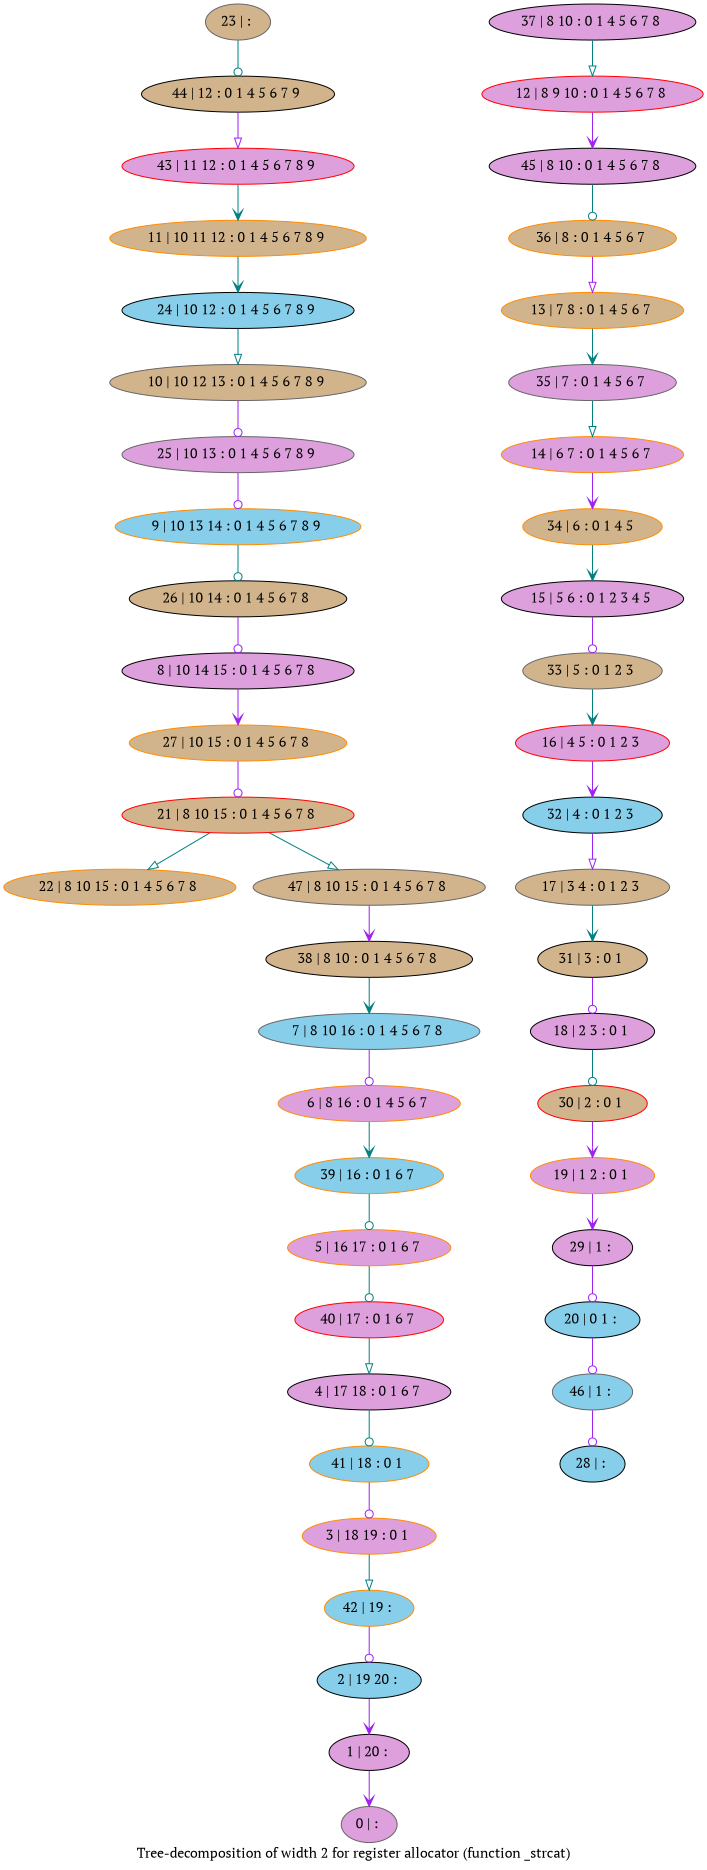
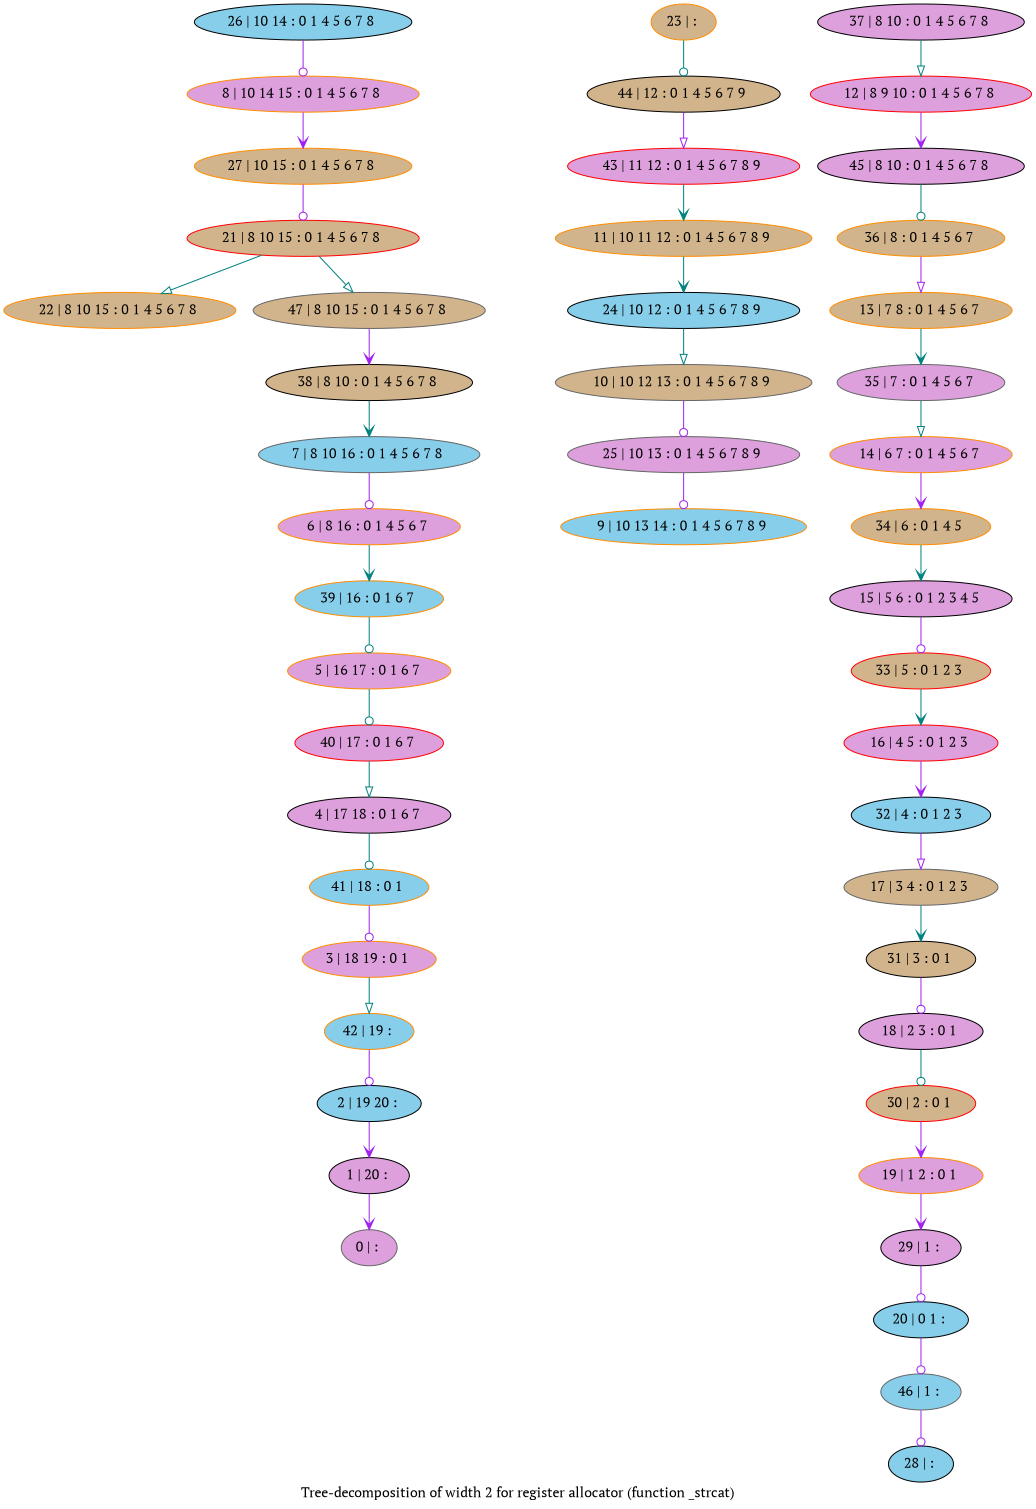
  digraph {
    fontname="PT Serif"
    label="Tree-decomposition of width 2 for register allocator (function _strcat)"
    node [color=black fillcolor=plum fontname="PT Serif" style=filled]
    edge [arrowhead=odot color=purple fontname="PT Serif"]
    n1 [color=gray40 label="0 | : "]
    n2 [label="1 | 20 : "]
    n3 [fillcolor=skyblue label="2 | 19 20 : "]
    n4 [color=darkorange label="3 | 18 19 : 0 1 "]
    n5 [color=darkorange fillcolor=skyblue label="42 | 19 : "]
    n6 [label="4 | 17 18 : 0 1 6 7 "]
    n7 [color=darkorange fillcolor=skyblue label="41 | 18 : 0 1 "]
    n8 [color=darkorange label="5 | 16 17 : 0 1 6 7 "]
    n9 [color=red label="40 | 17 : 0 1 6 7 "]
    n10 [color=darkorange label="6 | 8 16 : 0 1 4 5 6 7 "]
    n11 [color=darkorange fillcolor=skyblue label="39 | 16 : 0 1 6 7 "]
    n12 [color=gray40 fillcolor=skyblue label="7 | 8 10 16 : 0 1 4 5 6 7 8 "]
-   n13 [label="8 | 10 14 15 : 0 1 4 5 6 7 8 "]
+   n13 [color=darkorange label="8 | 10 14 15 : 0 1 4 5 6 7 8 "]
    n14 [color=darkorange fillcolor=tan label="27 | 10 15 : 0 1 4 5 6 7 8 "]
    n15 [color=red fillcolor=tan label="21 | 8 10 15 : 0 1 4 5 6 7 8 "]
    n16 [color=darkorange fillcolor=skyblue label="9 | 10 13 14 : 0 1 4 5 6 7 8 9 "]
-   n17 [fillcolor=tan label="26 | 10 14 : 0 1 4 5 6 7 8 "]
+   n17 [fillcolor=skyblue label="26 | 10 14 : 0 1 4 5 6 7 8 "]
    n18 [color=gray40 fillcolor=tan label="10 | 10 12 13 : 0 1 4 5 6 7 8 9 "]
    n19 [color=gray40 label="25 | 10 13 : 0 1 4 5 6 7 8 9 "]
    n20 [color=darkorange fillcolor=tan label="11 | 10 11 12 : 0 1 4 5 6 7 8 9 "]
    n21 [fillcolor=skyblue label="24 | 10 12 : 0 1 4 5 6 7 8 9 "]
    n22 [color=red label="12 | 8 9 10 : 0 1 4 5 6 7 8 "]
    n23 [label="45 | 8 10 : 0 1 4 5 6 7 8 "]
    n24 [color=darkorange fillcolor=tan label="36 | 8 : 0 1 4 5 6 7 "]
    n25 [color=darkorange fillcolor=tan label="13 | 7 8 : 0 1 4 5 6 7 "]
    n26 [color=gray40 label="35 | 7 : 0 1 4 5 6 7 "]
    n27 [color=darkorange label="14 | 6 7 : 0 1 4 5 6 7 "]
    n28 [color=darkorange fillcolor=tan label="34 | 6 : 0 1 4 5 "]
    n29 [label="15 | 5 6 : 0 1 2 3 4 5 "]
-   n30 [color=gray40 fillcolor=tan label="33 | 5 : 0 1 2 3 "]
+   n30 [color=red fillcolor=tan label="33 | 5 : 0 1 2 3 "]
    n31 [color=red label="16 | 4 5 : 0 1 2 3 "]
    n32 [fillcolor=skyblue label="32 | 4 : 0 1 2 3 "]
    n33 [color=gray40 fillcolor=tan label="17 | 3 4 : 0 1 2 3 "]
    n34 [fillcolor=tan label="31 | 3 : 0 1 "]
    n35 [label="18 | 2 3 : 0 1 "]
    n36 [color=red fillcolor=tan label="30 | 2 : 0 1 "]
    n37 [color=darkorange label="19 | 1 2 : 0 1 "]
    n38 [label="29 | 1 : "]
    n39 [fillcolor=skyblue label="20 | 0 1 : "]
    n40 [color=gray40 fillcolor=skyblue label="46 | 1 : "]
    n41 [fillcolor=skyblue label="28 | : "]
    n42 [color=darkorange fillcolor=tan label="22 | 8 10 15 : 0 1 4 5 6 7 8 "]
    n43 [color=gray40 fillcolor=tan label="47 | 8 10 15 : 0 1 4 5 6 7 8 "]
    n44 [fillcolor=tan label="38 | 8 10 : 0 1 4 5 6 7 8 "]
    n45 [label="37 | 8 10 : 0 1 4 5 6 7 8 "]
-   n46 [color=gray40 fillcolor=tan label="23 | : "]
+   n46 [color=darkorange fillcolor=tan label="23 | : "]
    n47 [fillcolor=tan label="44 | 12 : 0 1 4 5 6 7 9 "]
    n48 [color=red label="43 | 11 12 : 0 1 4 5 6 7 8 9 "]
    n2 -> n1 [arrowhead=vee]
    n3 -> n2 [arrowhead=vee]
    n4 -> n5 [arrowhead=onormal color=teal]
    n5 -> n3
    n6 -> n7 [color=teal]
    n7 -> n4
    n8 -> n9 [color=teal]
    n9 -> n6 [arrowhead=onormal color=teal]
    n10 -> n11 [arrowhead=vee color=teal]
    n11 -> n8 [color=teal]
    n12 -> n10
    n13 -> n14 [arrowhead=vee]
    n14 -> n15
    n15 -> n42 [arrowhead=onormal color=teal]
    n15 -> n43 [arrowhead=onormal color=teal]
-   n16 -> n17 [color=teal]
    n17 -> n13
    n18 -> n19
    n19 -> n16
    n20 -> n21 [arrowhead=vee color=teal]
    n21 -> n18 [arrowhead=onormal color=teal]
    n22 -> n23 [arrowhead=vee]
    n23 -> n24 [color=teal]
    n24 -> n25 [arrowhead=onormal]
    n25 -> n26 [arrowhead=vee color=teal]
    n26 -> n27 [arrowhead=onormal color=teal]
    n27 -> n28 [arrowhead=vee]
    n28 -> n29 [arrowhead=vee color=teal]
    n29 -> n30
    n30 -> n31 [arrowhead=vee color=teal]
    n31 -> n32 [arrowhead=vee]
    n32 -> n33 [arrowhead=onormal]
    n33 -> n34 [arrowhead=vee color=teal]
    n34 -> n35
    n35 -> n36 [color=teal]
    n36 -> n37 [arrowhead=vee]
    n37 -> n38 [arrowhead=vee]
    n38 -> n39
    n39 -> n40
    n40 -> n41
    n43 -> n44 [arrowhead=vee]
    n44 -> n12 [arrowhead=vee color=teal]
    n45 -> n22 [arrowhead=onormal color=teal]
    n46 -> n47 [color=teal]
    n47 -> n48 [arrowhead=onormal]
    n48 -> n20 [arrowhead=vee color=teal]
  }
